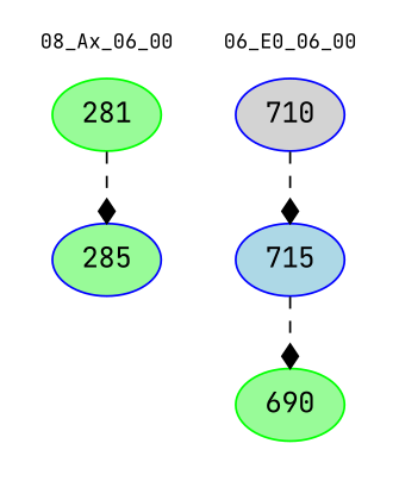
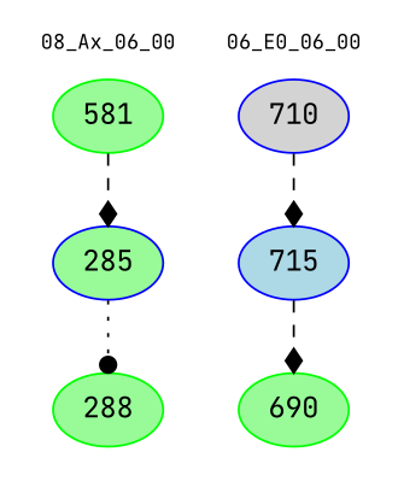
  digraph {
    fontname="JetBrains Mono"
    node [color=green fillcolor=palegreen fontname="JetBrains Mono" style=filled]
    edge [arrowhead=diamond color=black fontname="JetBrains Mono" style=dashed]
-   n1 [label=281]
+   n1 [label=581]
    n2 [color=blue label=285]
+   n3 [label=288]
    n4 [color=blue fillcolor=lightgrey label=710]
    n5 [color=blue fillcolor=lightblue label=715]
    n6 [label=690]
    subgraph cluster_1 {
      color=white
      fontsize=10
      label="08_Ax_06_00"
      n1
      n2
+     n3
    }
    subgraph cluster_2 {
      color=white
      fontsize=10
      label="06_E0_06_00"
      n4
      n5
      n6
    }
    n1 -> n2
+   n2 -> n3 [arrowhead=dot style=dotted]
    n4 -> n5
    n5 -> n6
  }
